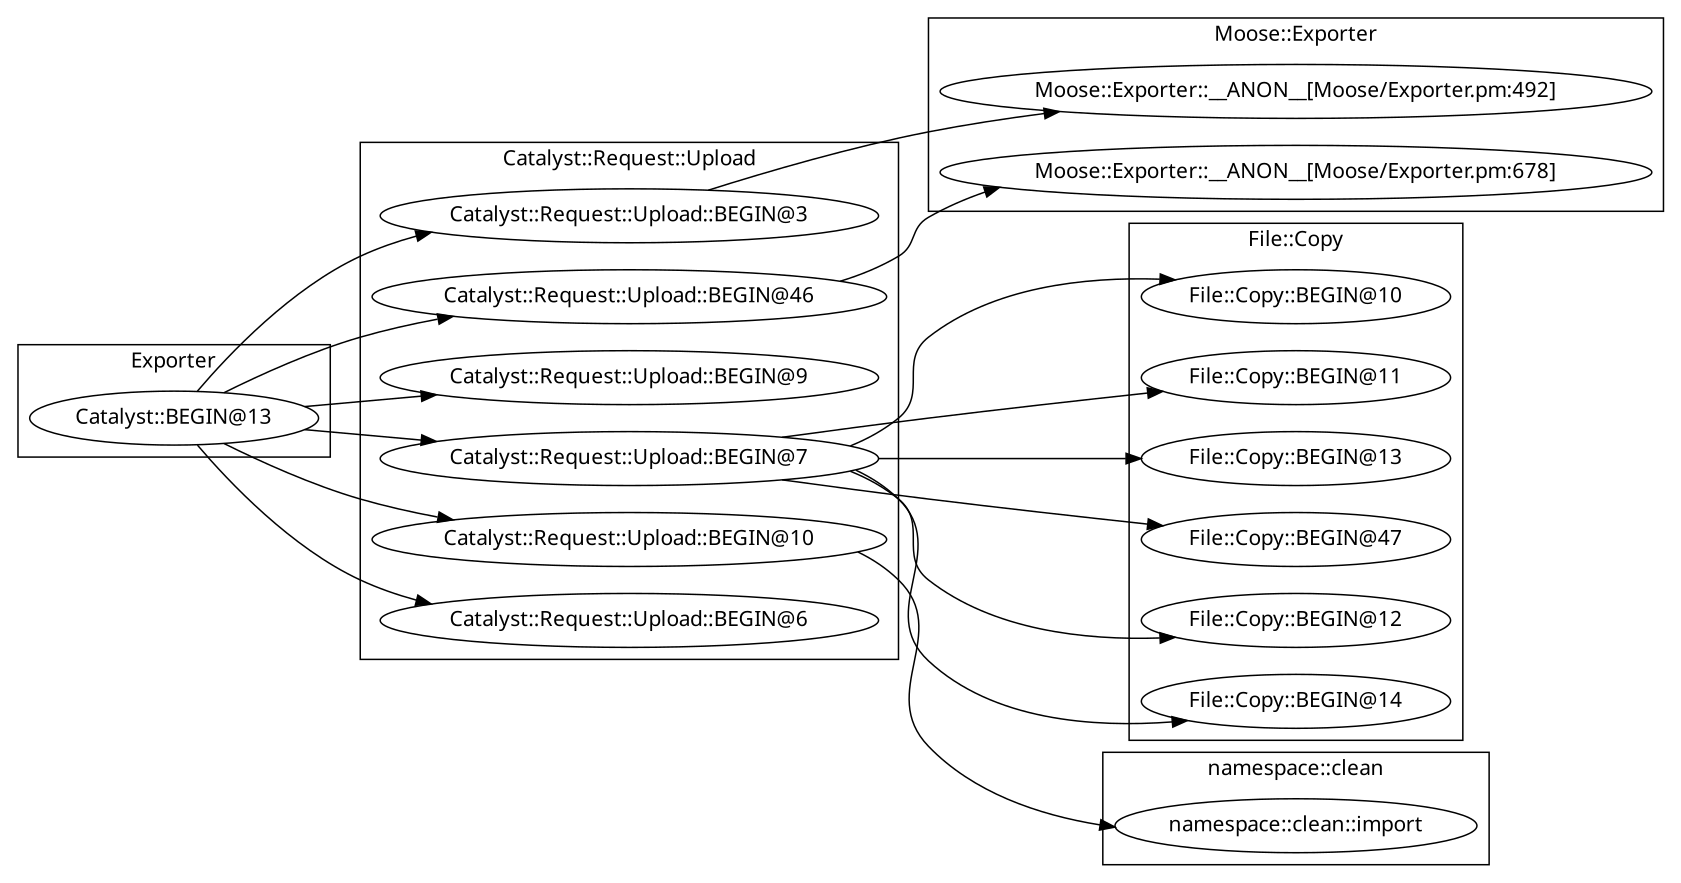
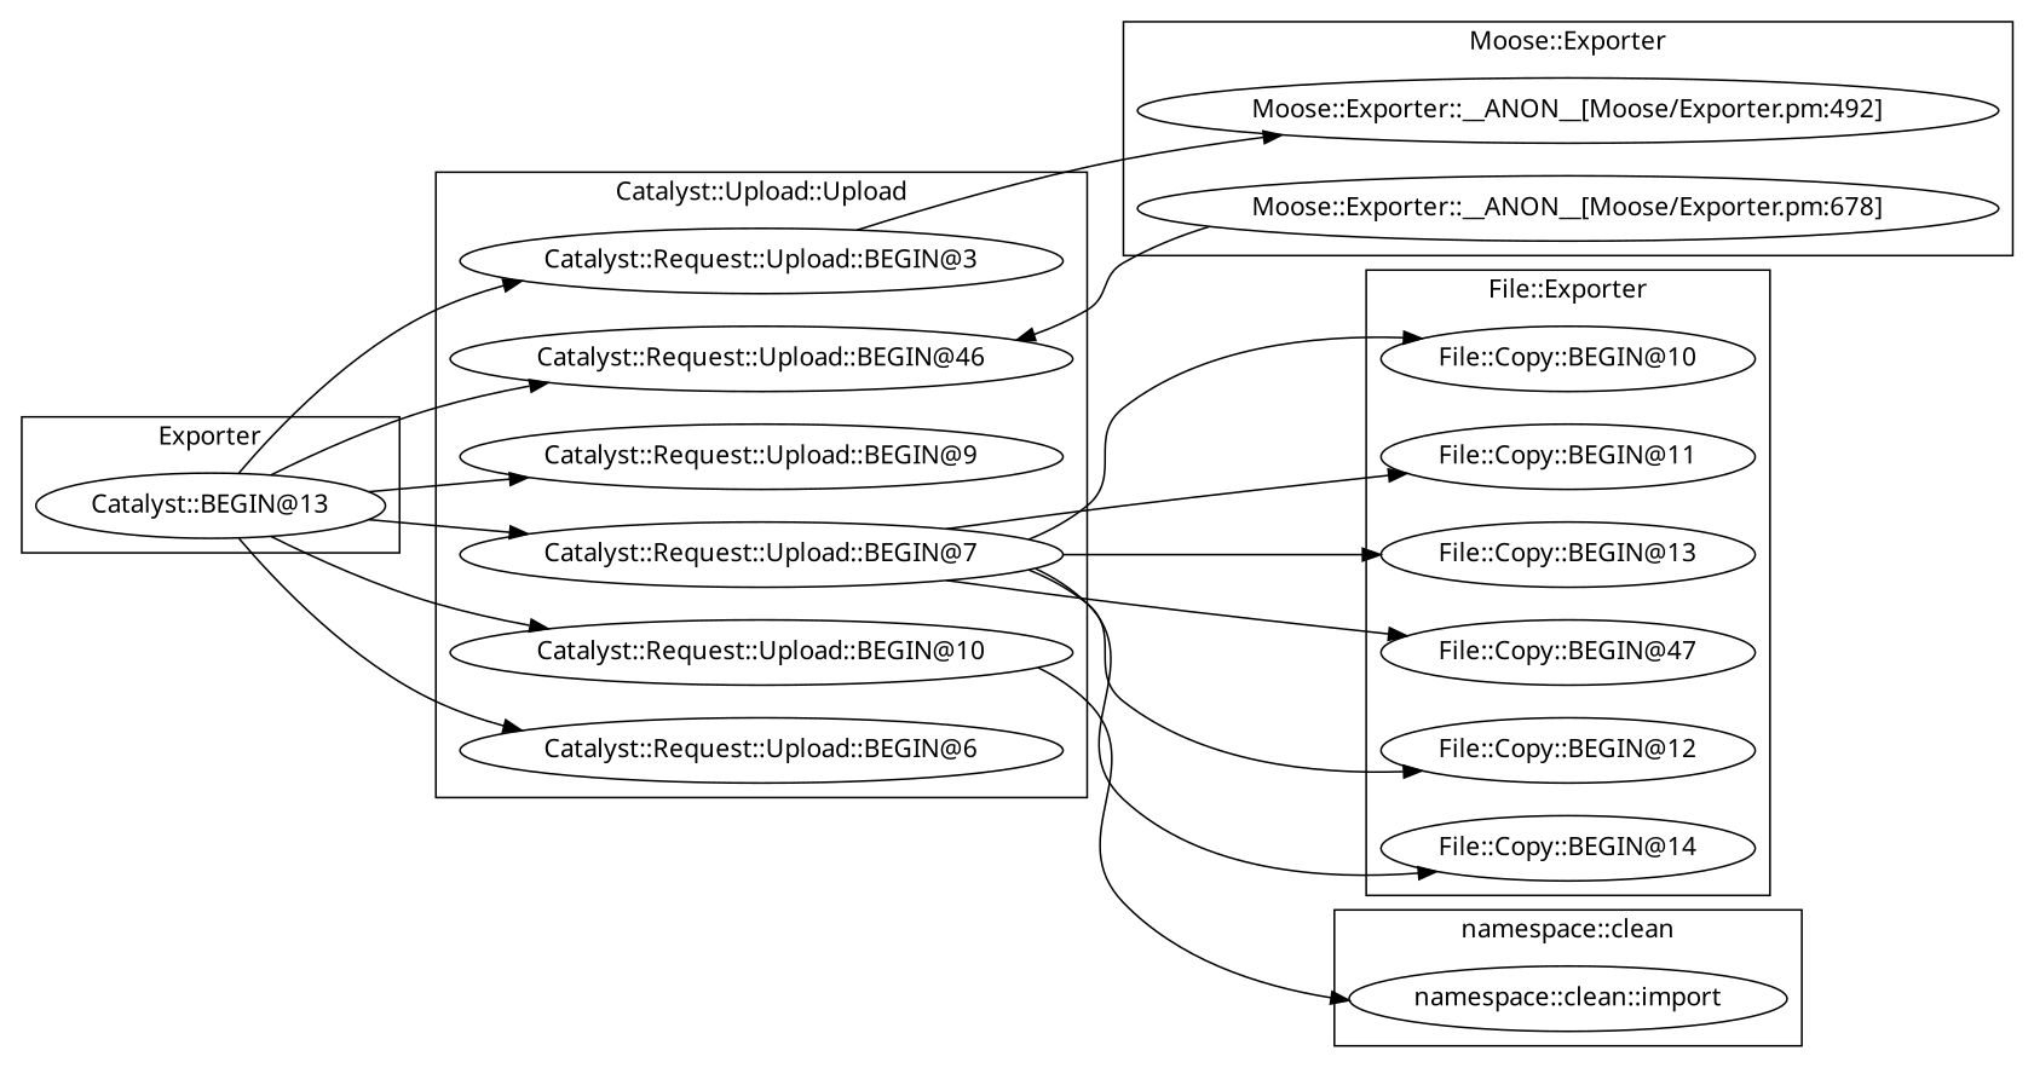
  digraph {
    fontname="Noto Sans"
    rankdir=LR
    node [fontname="Noto Sans"]
    edge [fontname="Noto Sans"]
    "File::Copy::BEGIN@10"
    "File::Copy::BEGIN@11"
    "File::Copy::BEGIN@13"
    "File::Copy::BEGIN@47"
    "File::Copy::BEGIN@12"
    "File::Copy::BEGIN@14"
    "Catalyst::BEGIN@13"
    "Catalyst::Request::Upload::BEGIN@3"
    "Catalyst::Request::Upload::BEGIN@7"
    "Catalyst::Request::Upload::BEGIN@9"
    "Catalyst::Request::Upload::BEGIN@46"
    "Catalyst::Request::Upload::BEGIN@10"
    "Catalyst::Request::Upload::BEGIN@6"
    "namespace::clean::import"
    "Moose::Exporter::__ANON__[Moose/Exporter.pm:492]"
    "Moose::Exporter::__ANON__[Moose/Exporter.pm:678]"
    subgraph cluster_1 {
-     label="File::Copy"
+     label="File::Exporter"
      "File::Copy::BEGIN@10"
      "File::Copy::BEGIN@11"
      "File::Copy::BEGIN@13"
      "File::Copy::BEGIN@47"
      "File::Copy::BEGIN@12"
      "File::Copy::BEGIN@14"
    }
    subgraph cluster_2 {
      label=Exporter
      "Catalyst::BEGIN@13"
    }
    subgraph cluster_3 {
-     label="Catalyst::Request::Upload"
+     label="Catalyst::Upload::Upload"
      "Catalyst::Request::Upload::BEGIN@3"
      "Catalyst::Request::Upload::BEGIN@7"
      "Catalyst::Request::Upload::BEGIN@9"
      "Catalyst::Request::Upload::BEGIN@46"
      "Catalyst::Request::Upload::BEGIN@10"
      "Catalyst::Request::Upload::BEGIN@6"
    }
    subgraph cluster_4 {
      label="namespace::clean"
      "namespace::clean::import"
    }
    subgraph cluster_5 {
      label="Moose::Exporter"
      "Moose::Exporter::__ANON__[Moose/Exporter.pm:492]"
      "Moose::Exporter::__ANON__[Moose/Exporter.pm:678]"
    }
    "Catalyst::BEGIN@13" -> "Catalyst::Request::Upload::BEGIN@3"
    "Catalyst::BEGIN@13" -> "Catalyst::Request::Upload::BEGIN@7"
    "Catalyst::BEGIN@13" -> "Catalyst::Request::Upload::BEGIN@9"
    "Catalyst::BEGIN@13" -> "Catalyst::Request::Upload::BEGIN@46"
    "Catalyst::BEGIN@13" -> "Catalyst::Request::Upload::BEGIN@10"
    "Catalyst::BEGIN@13" -> "Catalyst::Request::Upload::BEGIN@6"
    "Catalyst::Request::Upload::BEGIN@3" -> "Moose::Exporter::__ANON__[Moose/Exporter.pm:492]"
    "Catalyst::Request::Upload::BEGIN@7" -> "File::Copy::BEGIN@10"
    "Catalyst::Request::Upload::BEGIN@7" -> "File::Copy::BEGIN@11"
    "Catalyst::Request::Upload::BEGIN@7" -> "File::Copy::BEGIN@13"
    "Catalyst::Request::Upload::BEGIN@7" -> "File::Copy::BEGIN@47"
    "Catalyst::Request::Upload::BEGIN@7" -> "File::Copy::BEGIN@12"
    "Catalyst::Request::Upload::BEGIN@7" -> "File::Copy::BEGIN@14"
-   "Catalyst::Request::Upload::BEGIN@46" -> "Moose::Exporter::__ANON__[Moose/Exporter.pm:678]"
+   "Moose::Exporter::__ANON__[Moose/Exporter.pm:678]" -> "Catalyst::Request::Upload::BEGIN@46"
    "Catalyst::Request::Upload::BEGIN@10" -> "namespace::clean::import"
  }
